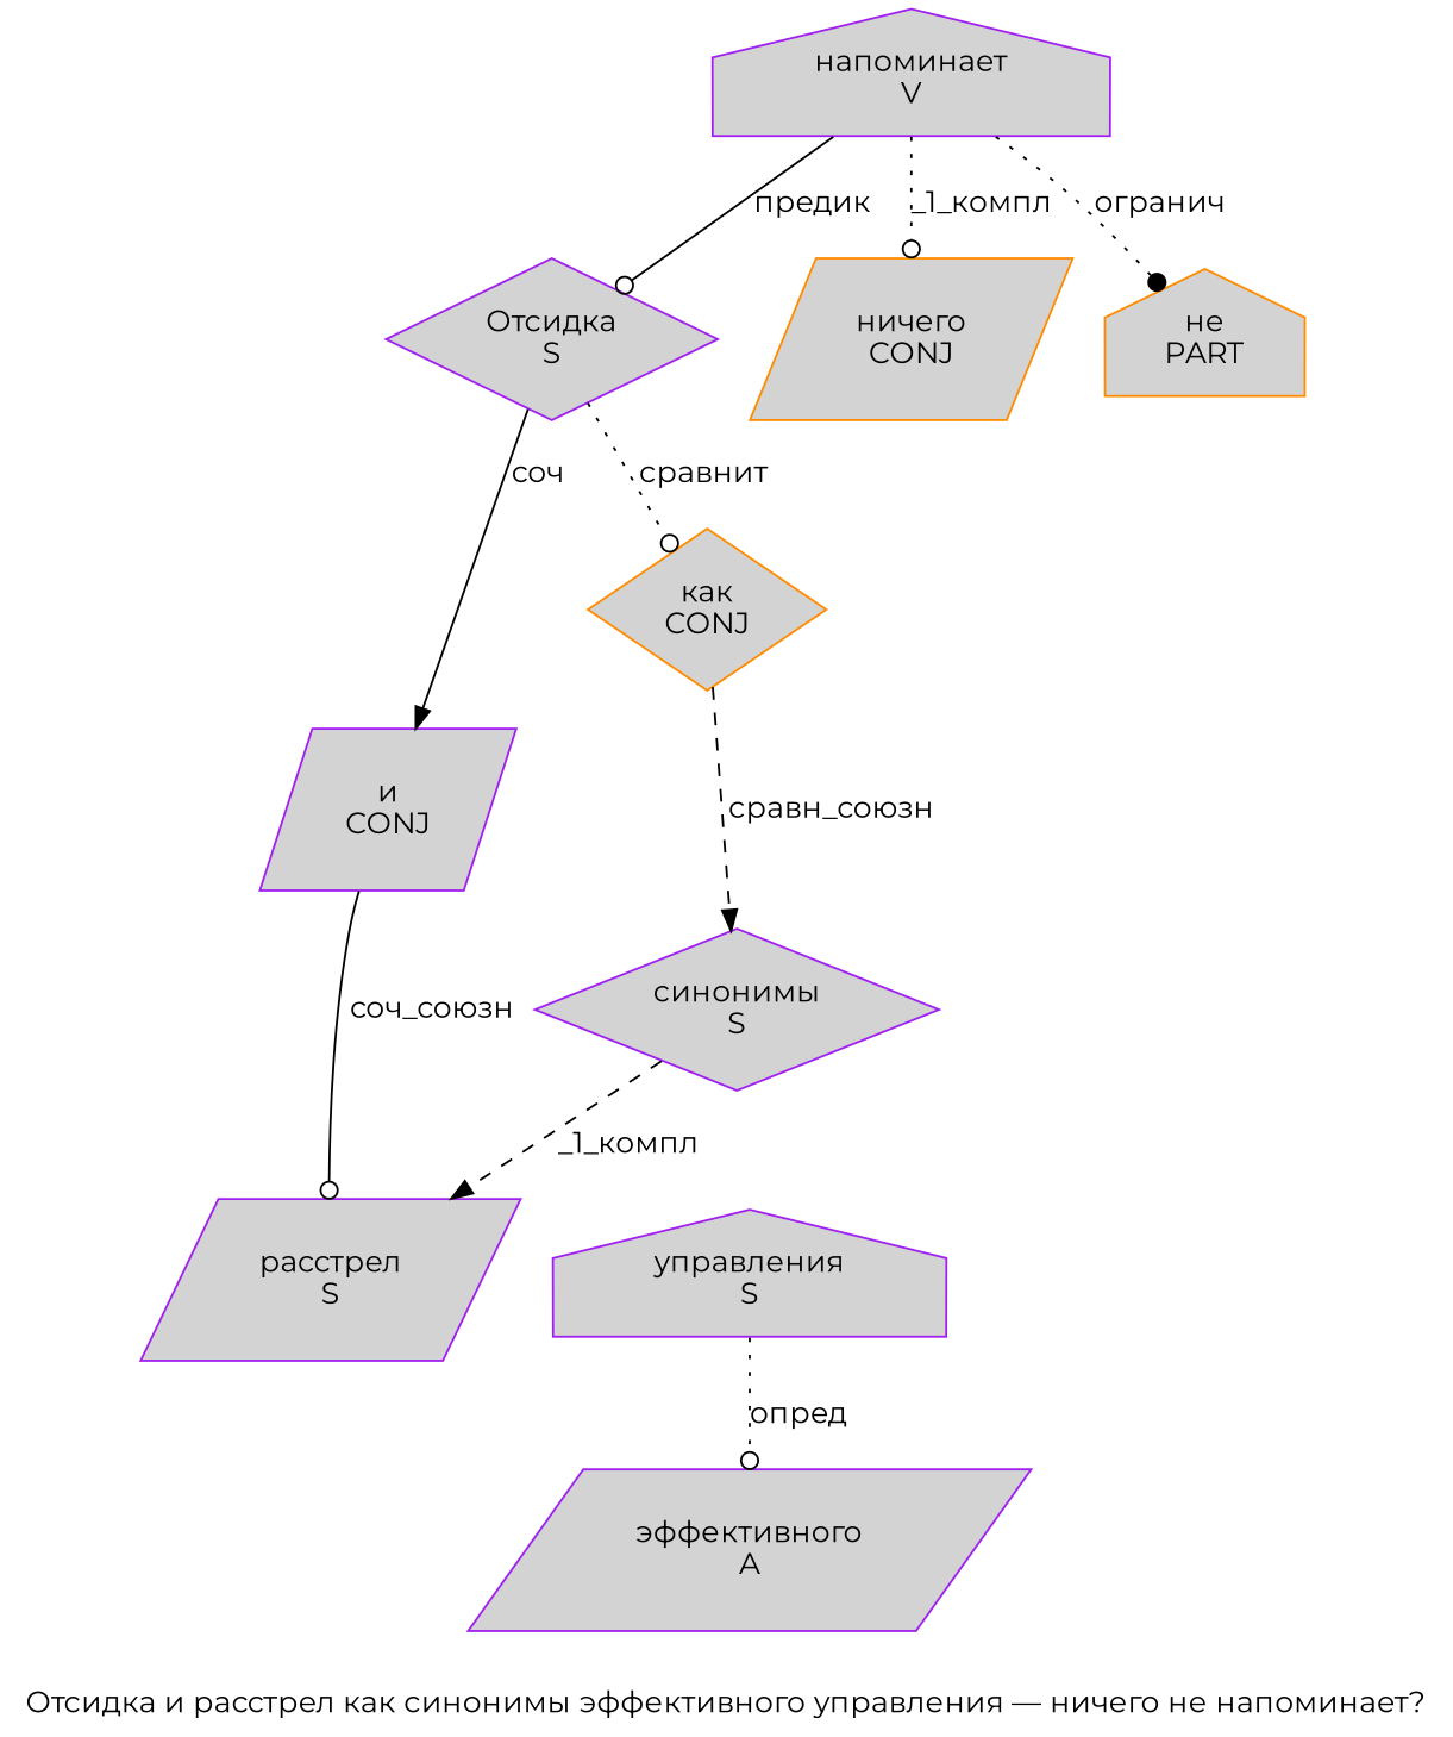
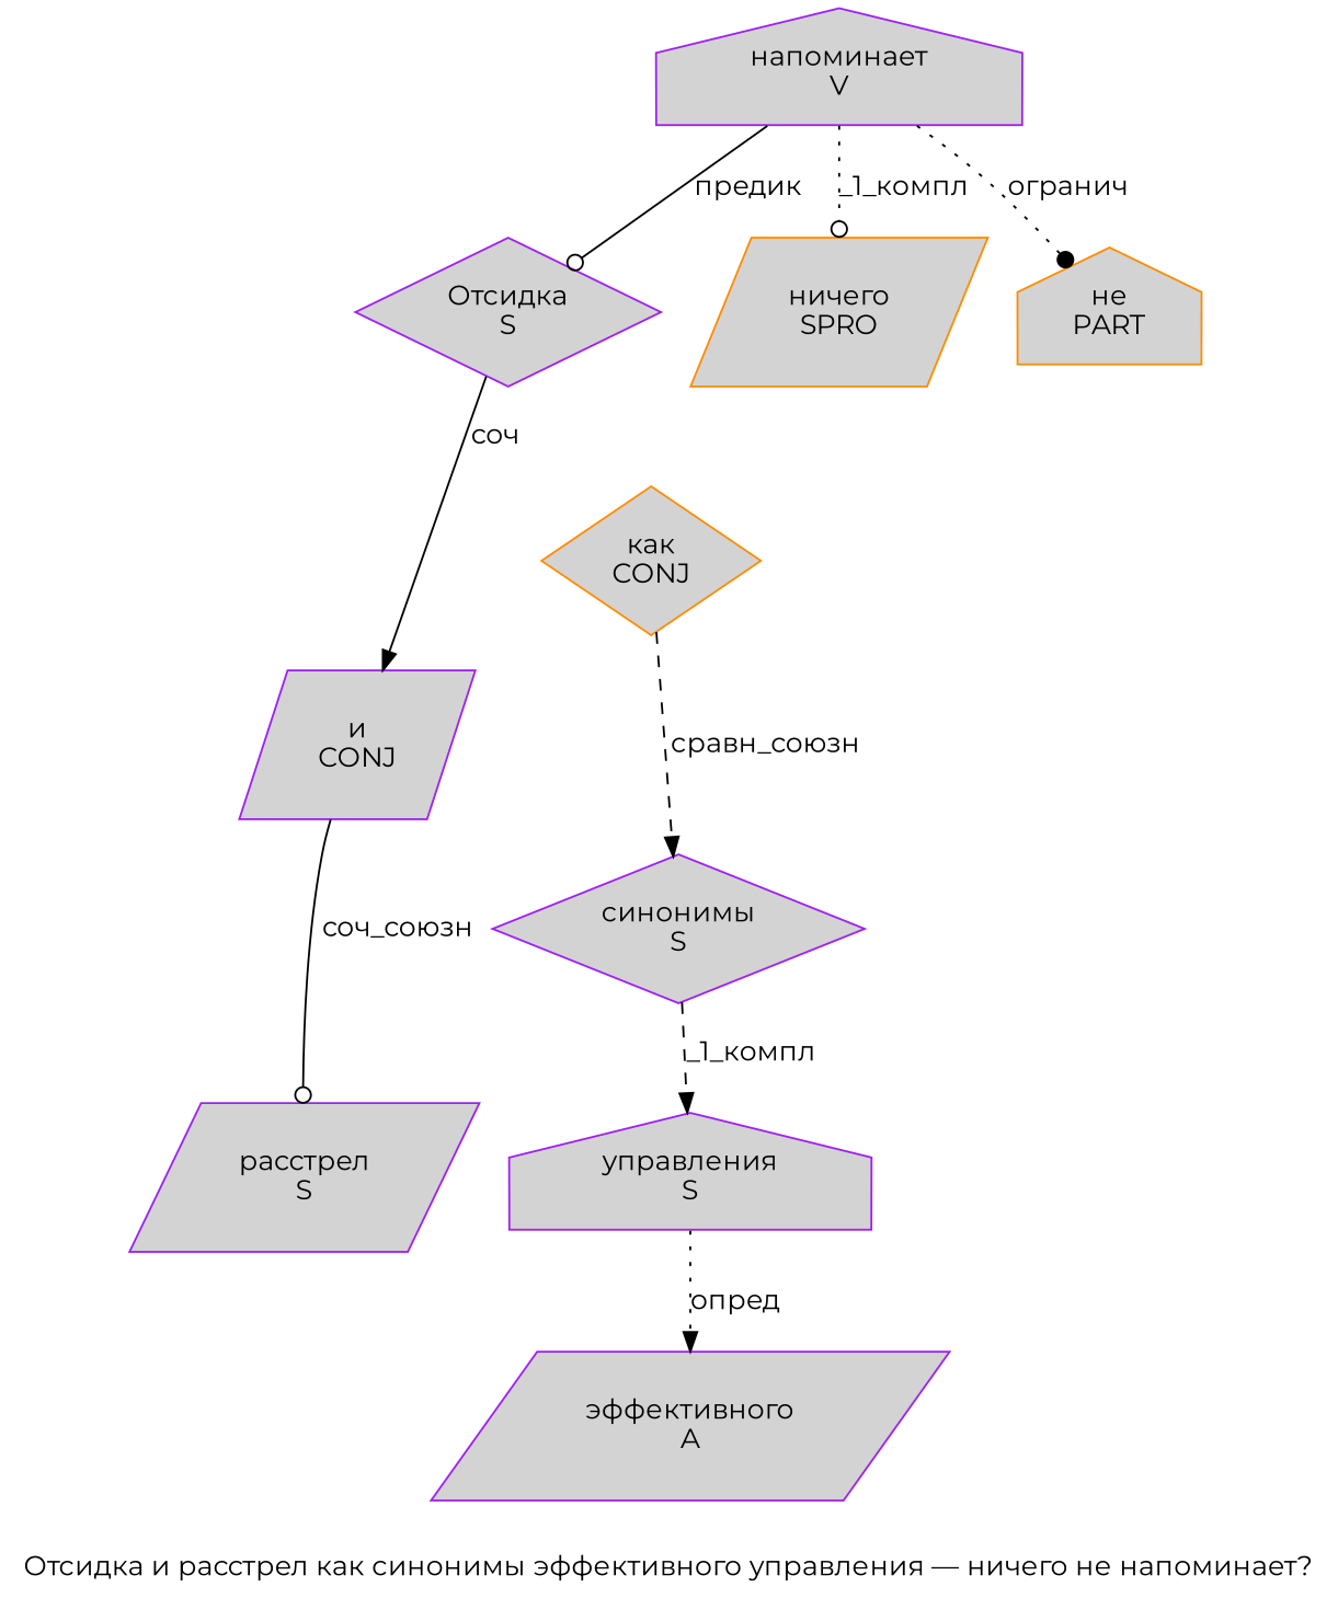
  digraph {
    fontname=Montserrat
    label="Отсидка и расстрел как синонимы эффективного управления — ничего не напоминает?"
    node [color=purple fillcolor=lightgray fontname=Montserrat penwidth=1 shape=parallelogram style=filled]
    edge [arrowhead=odot fontname=Montserrat style=dotted]
    n1 [label="Отсидка\nS" shape=diamond]
    n2 [label="и\nCONJ"]
    n3 [color=darkorange label="как\nCONJ" shape=diamond]
    n4 [label="расстрел\nS"]
    n5 [label="синонимы\nS" shape=diamond]
    n6 [label="управления\nS" shape=house]
    n7 [label="эффективного\nA"]
-   n8 [color=darkorange label="ничего\nCONJ"]
+   n8 [color=darkorange label="ничего\nSPRO"]
    n9 [color=darkorange label="не\nPART" shape=house]
    n10 [label="напоминает\nV" shape=house]
    n1 -> n2 [arrowhead=normal label="соч" style=solid]
-   n1 -> n3 [label="сравнит"]
    n2 -> n4 [label="соч_союзн" style=solid]
    n3 -> n5 [arrowhead=normal label="сравн_союзн" style=dashed]
-   n5 -> n4 [arrowhead=normal label="_1_компл" style=dashed]
-   n6 -> n7 [label="опред"]
+   n5 -> n6 [arrowhead=normal label="_1_компл" style=dashed]
+   n6 -> n7 [arrowhead=normal label="опред"]
    n10 -> n1 [label="предик" style=solid]
    n10 -> n8 [label="_1_компл"]
    n10 -> n9 [arrowhead=dot label="огранич"]
  }
